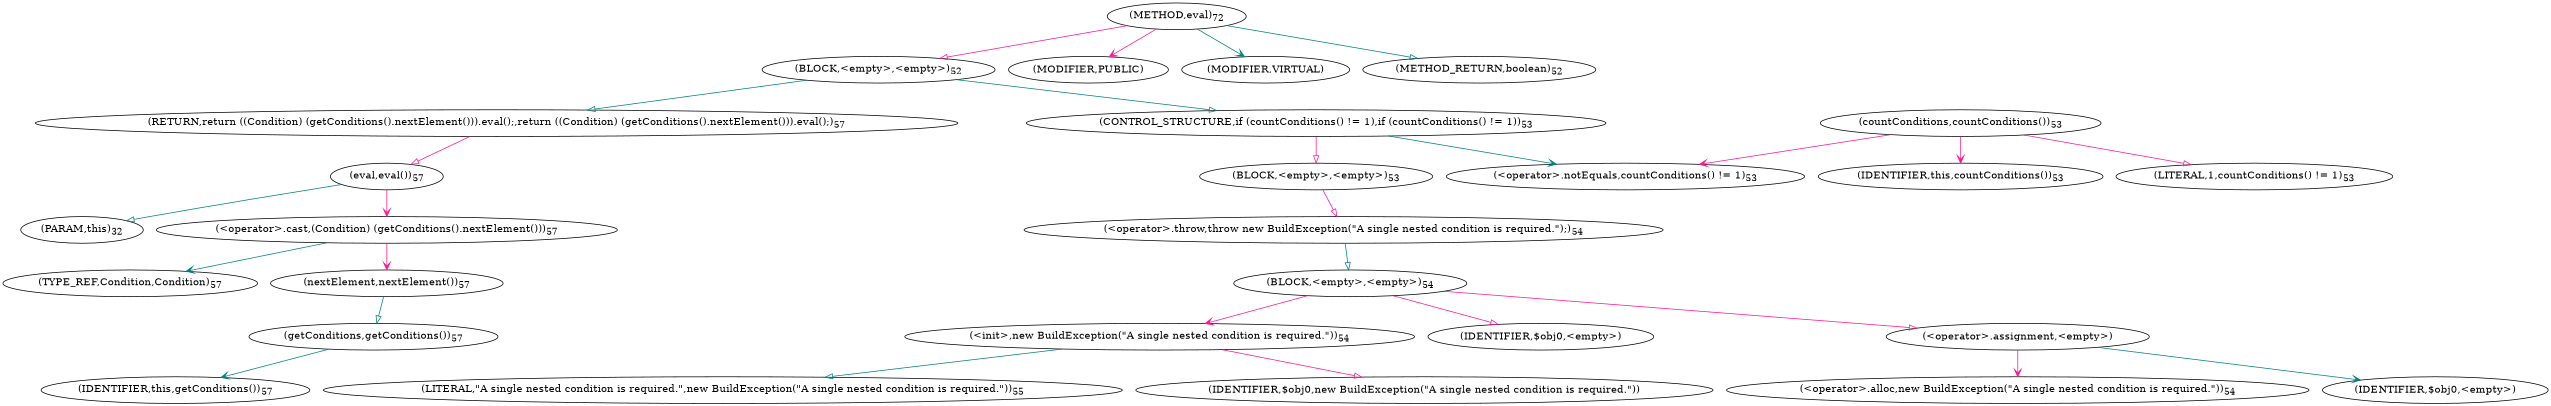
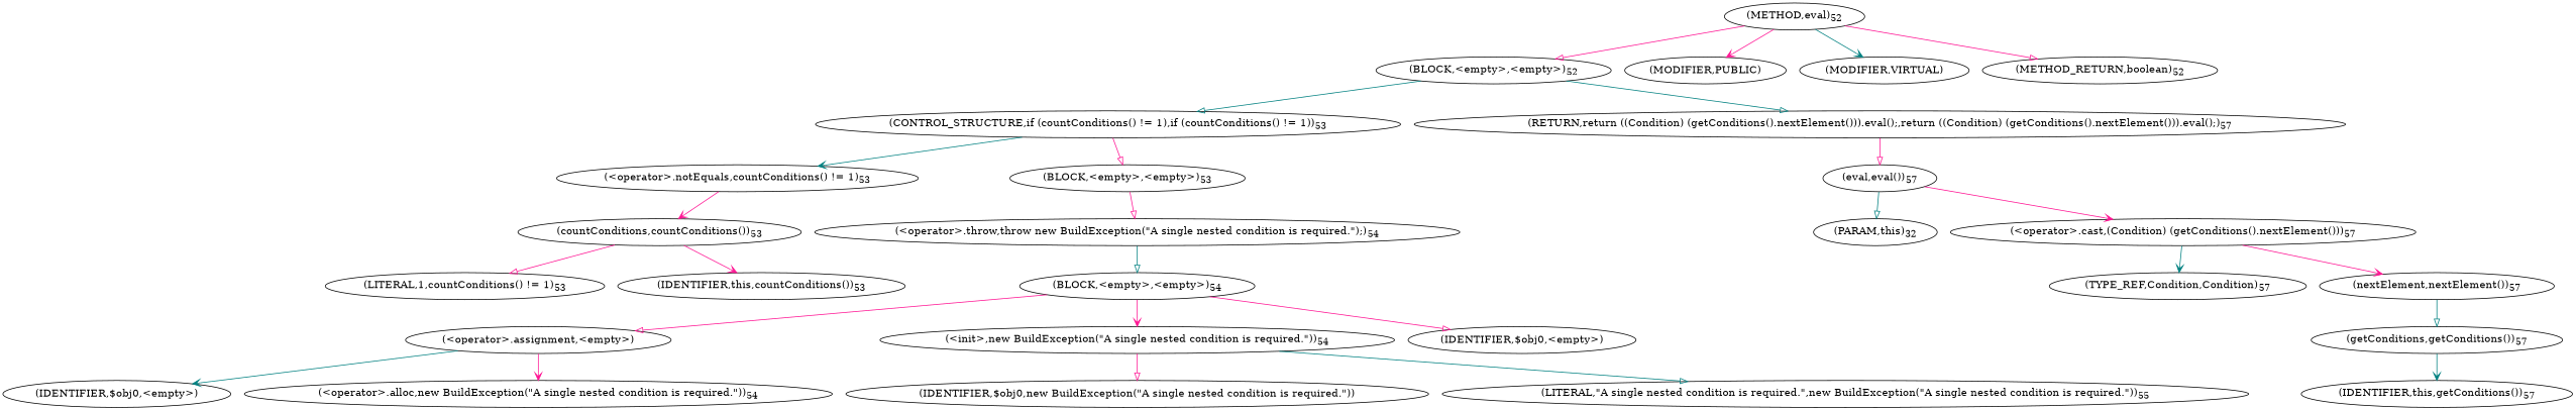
  digraph {
    edge [arrowhead=onormal color=deeppink]
-   n1 [label=<(METHOD,eval)<SUB>72</SUB>>]
+   n1 [label=<(METHOD,eval)<SUB>52</SUB>>]
    n2 [label=<(BLOCK,&lt;empty&gt;,&lt;empty&gt;)<SUB>52</SUB>>]
    n3 [label=<(MODIFIER,PUBLIC)>]
    n4 [label=<(MODIFIER,VIRTUAL)>]
    n5 [label=<(METHOD_RETURN,boolean)<SUB>52</SUB>>]
    n6 [label=<(PARAM,this)<SUB>32</SUB>>]
    n7 [label=<(CONTROL_STRUCTURE,if (countConditions() != 1),if (countConditions() != 1))<SUB>53</SUB>>]
    n8 [label=<(RETURN,return ((Condition) (getConditions().nextElement())).eval();,return ((Condition) (getConditions().nextElement())).eval();)<SUB>57</SUB>>]
    n9 [label=<(&lt;operator&gt;.notEquals,countConditions() != 1)<SUB>53</SUB>>]
    n10 [label=<(BLOCK,&lt;empty&gt;,&lt;empty&gt;)<SUB>53</SUB>>]
    n11 [label=<(eval,eval())<SUB>57</SUB>>]
    n12 [label=<(countConditions,countConditions())<SUB>53</SUB>>]
    n13 [label=<(&lt;operator&gt;.throw,throw new BuildException(&quot;A single nested condition is required.&quot;);)<SUB>54</SUB>>]
    n14 [label=<(LITERAL,1,countConditions() != 1)<SUB>53</SUB>>]
    n15 [label=<(IDENTIFIER,this,countConditions())<SUB>53</SUB>>]
    n16 [label=<(BLOCK,&lt;empty&gt;,&lt;empty&gt;)<SUB>54</SUB>>]
    n17 [label=<(&lt;operator&gt;.assignment,&lt;empty&gt;)>]
    n18 [label=<(&lt;init&gt;,new BuildException(&quot;A single nested condition is required.&quot;))<SUB>54</SUB>>]
    n19 [label=<(IDENTIFIER,$obj0,&lt;empty&gt;)>]
    n20 [label=<(IDENTIFIER,$obj0,&lt;empty&gt;)>]
    n21 [label=<(&lt;operator&gt;.alloc,new BuildException(&quot;A single nested condition is required.&quot;))<SUB>54</SUB>>]
    n22 [label=<(IDENTIFIER,$obj0,new BuildException(&quot;A single nested condition is required.&quot;))>]
    n23 [label=<(LITERAL,&quot;A single nested condition is required.&quot;,new BuildException(&quot;A single nested condition is required.&quot;))<SUB>55</SUB>>]
    n24 [label=<(&lt;operator&gt;.cast,(Condition) (getConditions().nextElement()))<SUB>57</SUB>>]
    n25 [label=<(TYPE_REF,Condition,Condition)<SUB>57</SUB>>]
    n26 [label=<(nextElement,nextElement())<SUB>57</SUB>>]
    n27 [label=<(getConditions,getConditions())<SUB>57</SUB>>]
    n28 [label=<(IDENTIFIER,this,getConditions())<SUB>57</SUB>>]
    n1 -> n2
    n1 -> n3 [arrowhead=vee]
    n1 -> n4 [arrowhead=vee color=teal]
-   n1 -> n5 [color=teal]
+   n1 -> n5
    n2 -> n7 [color=teal]
    n2 -> n8 [color=teal]
    n7 -> n9 [arrowhead=vee color=teal]
    n7 -> n10
    n8 -> n11
-   n12 -> n9 [arrowhead=vee]
+   n9 -> n12 [arrowhead=vee]
    n10 -> n13
    n11 -> n6 [color=teal]
    n11 -> n24 [arrowhead=vee]
    n12 -> n14
    n12 -> n15 [arrowhead=vee]
    n13 -> n16 [color=teal]
    n16 -> n17
    n16 -> n18 [arrowhead=vee]
    n16 -> n19
    n17 -> n20 [arrowhead=vee color=teal]
    n17 -> n21 [arrowhead=vee]
    n18 -> n22
    n18 -> n23 [color=teal]
    n24 -> n25 [arrowhead=vee color=teal]
    n24 -> n26 [arrowhead=vee]
    n26 -> n27 [color=teal]
    n27 -> n28 [arrowhead=vee color=teal]
  }
